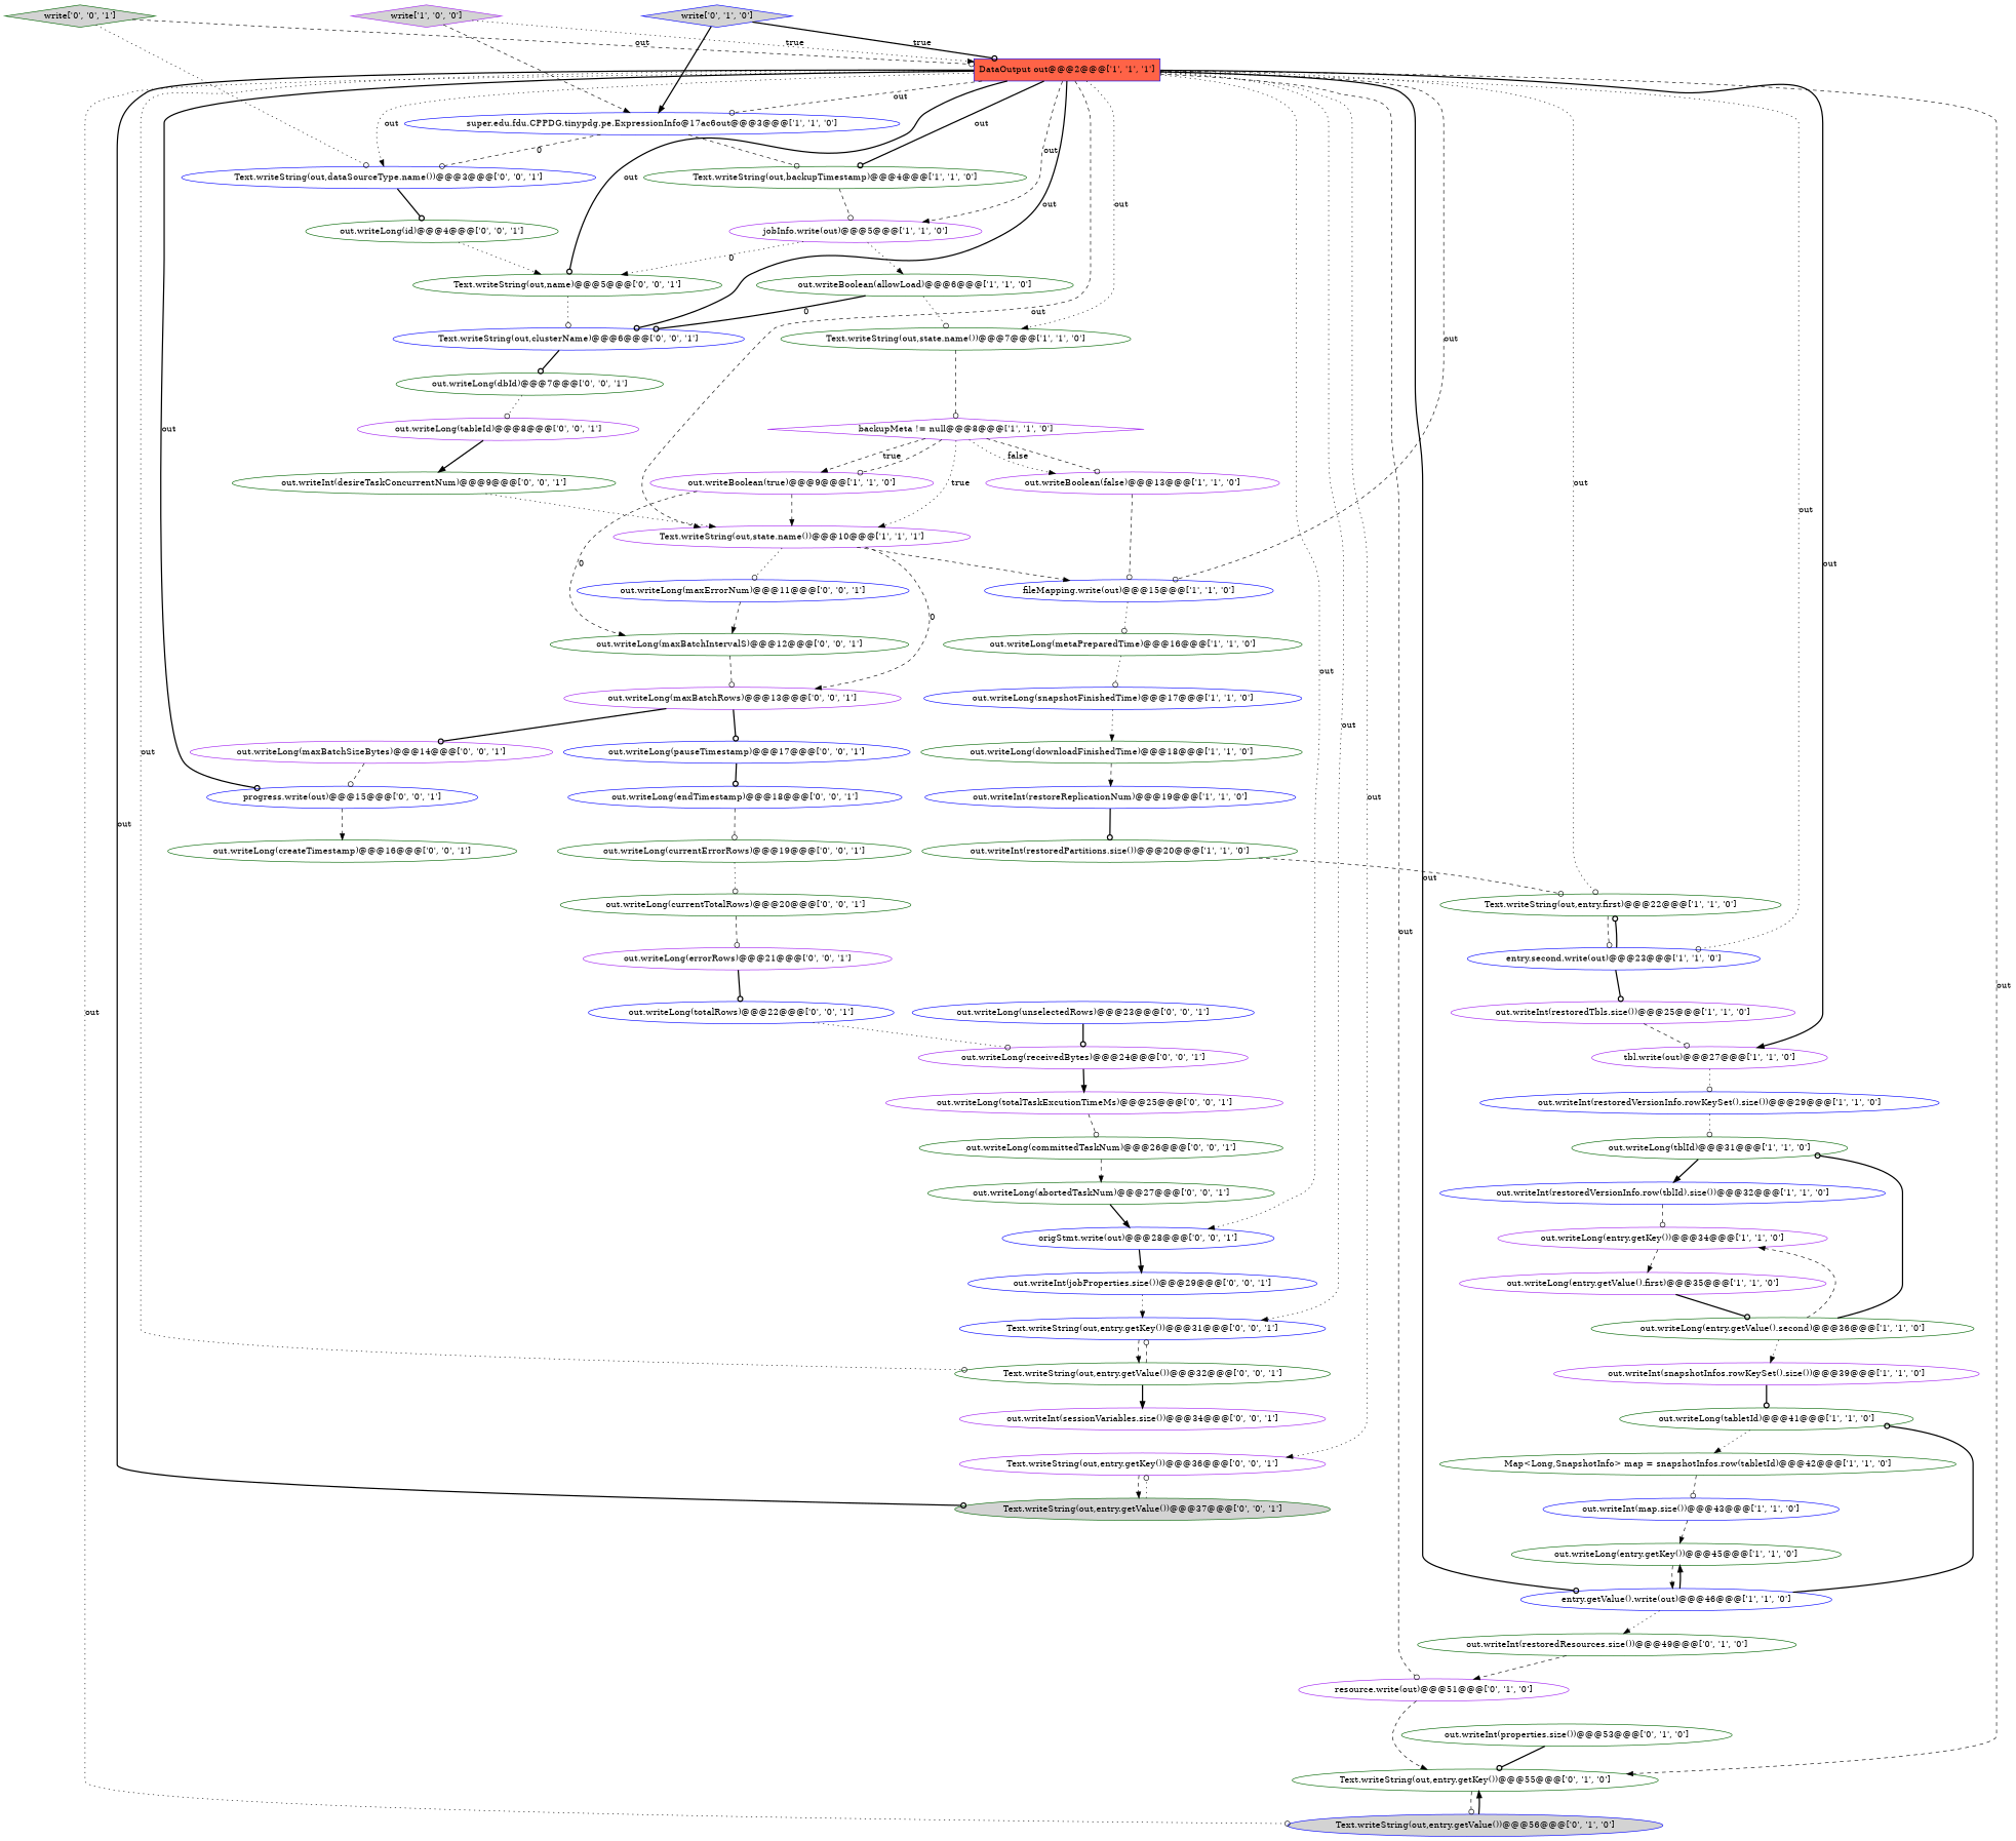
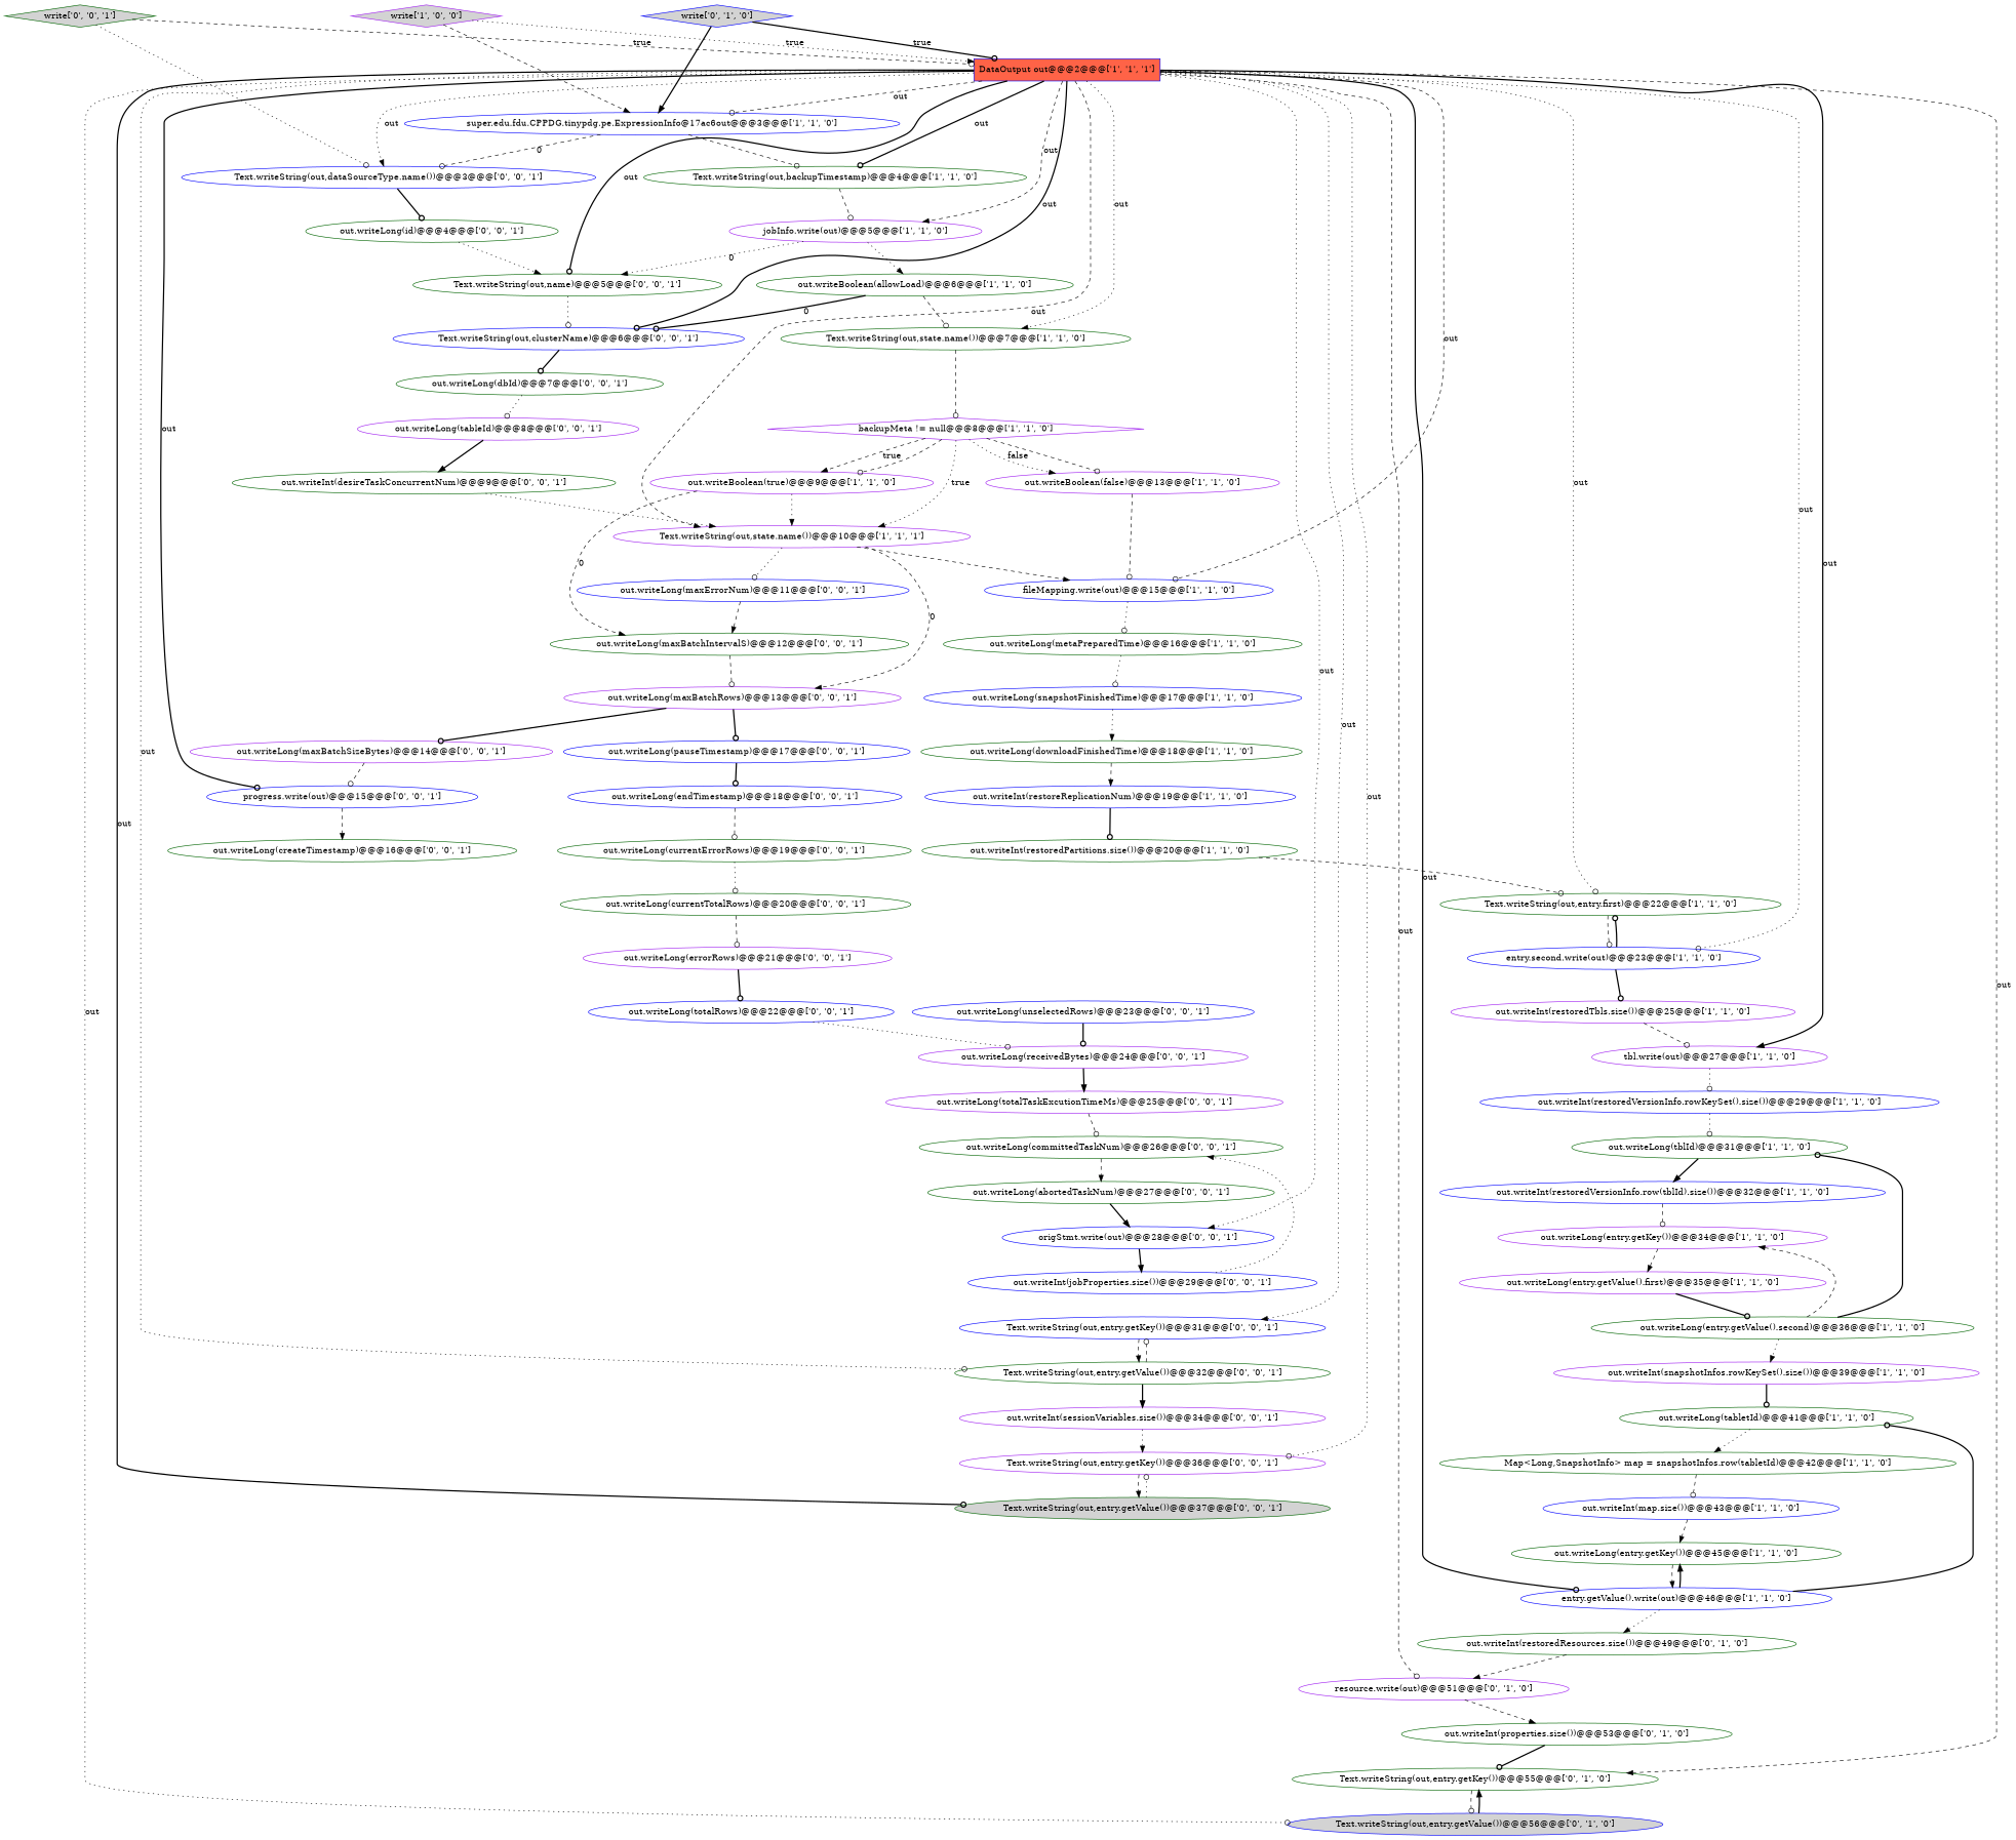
  digraph {
    node [color=darkgreen fillcolor=white shape=ellipse style=filled]
    edge [arrowhead=odot style=dashed]
    n1 [color=blue label="out.writeLong(totalRows)@@@22@@@['0', '0', '1']"]
    n2 [color=purple label="out.writeLong(receivedBytes)@@@24@@@['0', '0', '1']"]
    n3 [color=blue label="out.writeLong(unselectedRows)@@@23@@@['0', '0', '1']"]
    n4 [color=blue label="out.writeLong(maxErrorNum)@@@11@@@['0', '0', '1']"]
    n5 [label="out.writeLong(maxBatchIntervalS)@@@12@@@['0', '0', '1']"]
    n6 [color=purple label="out.writeLong(maxBatchRows)@@@13@@@['0', '0', '1']"]
    n7 [color=blue label="Text.writeString(out,entry.getKey())@@@31@@@['0', '0', '1']"]
    n8 [label="Text.writeString(out,entry.getValue())@@@32@@@['0', '0', '1']"]
    n9 [color=purple label="out.writeInt(sessionVariables.size())@@@34@@@['0', '0', '1']"]
    n10 [color=blue label="origStmt.write(out)@@@28@@@['0', '0', '1']"]
    n11 [color=blue label="out.writeInt(jobProperties.size())@@@29@@@['0', '0', '1']"]
    n12 [color=blue label="out.writeLong(pauseTimestamp)@@@17@@@['0', '0', '1']"]
    n13 [color=blue label="out.writeLong(endTimestamp)@@@18@@@['0', '0', '1']"]
    n14 [label="out.writeLong(currentErrorRows)@@@19@@@['0', '0', '1']"]
    n15 [color=blue label="out.writeInt(restoredVersionInfo.row(tblId).size())@@@32@@@['1', '1', '0']"]
    n16 [color=purple label="out.writeLong(entry.getKey())@@@34@@@['1', '1', '0']"]
    n17 [color=purple label="out.writeLong(entry.getValue().first)@@@35@@@['1', '1', '0']"]
    n18 [label="out.writeLong(dbId)@@@7@@@['0', '0', '1']"]
    n19 [color=purple label="out.writeLong(tableId)@@@8@@@['0', '0', '1']"]
    n20 [label="out.writeInt(desireTaskConcurrentNum)@@@9@@@['0', '0', '1']"]
    n21 [color=purple label="Text.writeString(out,state.name())@@@10@@@['1', '1', '1']"]
    n22 [color=blue label="fileMapping.write(out)@@@15@@@['1', '1', '0']"]
    n23 [label="out.writeLong(metaPreparedTime)@@@16@@@['1', '1', '0']"]
    n24 [color=purple label="out.writeLong(maxBatchSizeBytes)@@@14@@@['0', '0', '1']"]
    n25 [color=purple label="resource.write(out)@@@51@@@['0', '1', '0']"]
    n26 [label="out.writeInt(properties.size())@@@53@@@['0', '1', '0']"]
    n27 [label="Text.writeString(out,entry.getKey())@@@55@@@['0', '1', '0']"]
    n28 [color=purple label="out.writeBoolean(false)@@@13@@@['1', '1', '0']"]
    n29 [color=blue fillcolor=lightgray label="Text.writeString(out,entry.getValue())@@@56@@@['0', '1', '0']"]
    n30 [label="Text.writeString(out,entry.first)@@@22@@@['1', '1', '0']"]
    n31 [color=blue label="entry.second.write(out)@@@23@@@['1', '1', '0']"]
    n32 [color=purple label="out.writeInt(restoredTbls.size())@@@25@@@['1', '1', '0']"]
    n33 [fillcolor=lightgray label="write['0', '0', '1']" shape=diamond]
    n34 [color=blue fillcolor=tomato label="DataOutput out@@@2@@@['1', '1', '1']" shape=box]
    n35 [color=blue label="Text.writeString(out,dataSourceType.name())@@@3@@@['0', '0', '1']"]
    n36 [color=purple label="jobInfo.write(out)@@@5@@@['1', '1', '0']"]
    n37 [label="Text.writeString(out,name)@@@5@@@['0', '0', '1']"]
    n38 [color=blue label="super.edu.fdu.CPPDG.tinypdg.pe.ExpressionInfo@17ac6out@@@3@@@['1', '1', '0']"]
    n39 [label="Text.writeString(out,backupTimestamp)@@@4@@@['1', '1', '0']"]
    n40 [color=blue label="Text.writeString(out,clusterName)@@@6@@@['0', '0', '1']"]
    n41 [color=blue label="entry.getValue().write(out)@@@46@@@['1', '1', '0']"]
    n42 [color=purple label="tbl.write(out)@@@27@@@['1', '1', '0']"]
    n43 [color=blue label="progress.write(out)@@@15@@@['0', '0', '1']"]
    n44 [color=purple label="Text.writeString(out,entry.getKey())@@@36@@@['0', '0', '1']"]
    n45 [label="Text.writeString(out,state.name())@@@7@@@['1', '1', '0']"]
    n46 [fillcolor=lightgray label="Text.writeString(out,entry.getValue())@@@37@@@['0', '0', '1']"]
    n47 [label="out.writeLong(id)@@@4@@@['0', '0', '1']"]
    n48 [color=blue label="out.writeInt(map.size())@@@43@@@['1', '1', '0']"]
    n49 [label="out.writeLong(entry.getKey())@@@45@@@['1', '1', '0']"]
    n50 [label="out.writeBoolean(allowLoad)@@@6@@@['1', '1', '0']"]
    n51 [label="out.writeLong(currentTotalRows)@@@20@@@['0', '0', '1']"]
    n52 [color=purple label="out.writeLong(errorRows)@@@21@@@['0', '0', '1']"]
    n53 [label="out.writeInt(restoredResources.size())@@@49@@@['0', '1', '0']"]
    n54 [label="out.writeLong(entry.getValue().second)@@@36@@@['1', '1', '0']"]
    n55 [label="out.writeLong(tblId)@@@31@@@['1', '1', '0']"]
    n56 [label="out.writeInt(restoredPartitions.size())@@@20@@@['1', '1', '0']"]
    n57 [color=blue fillcolor=lightgray label="write['0', '1', '0']" shape=diamond]
    n58 [label="out.writeLong(tabletId)@@@41@@@['1', '1', '0']"]
    n59 [label="Map<Long,SnapshotInfo> map = snapshotInfos.row(tabletId)@@@42@@@['1', '1', '0']"]
    n60 [color=purple label="out.writeInt(snapshotInfos.rowKeySet().size())@@@39@@@['1', '1', '0']"]
    n61 [color=blue label="out.writeLong(snapshotFinishedTime)@@@17@@@['1', '1', '0']"]
    n62 [color=purple label="backupMeta != null@@@8@@@['1', '1', '0']" shape=diamond]
    n63 [color=purple label="out.writeBoolean(true)@@@9@@@['1', '1', '0']"]
    n64 [color=blue label="out.writeInt(restoredVersionInfo.rowKeySet().size())@@@29@@@['1', '1', '0']"]
    n65 [label="out.writeLong(createTimestamp)@@@16@@@['0', '0', '1']"]
    n66 [color=purple fillcolor=lightgray label="write['1', '0', '0']" shape=diamond]
    n67 [color=purple label="out.writeLong(totalTaskExcutionTimeMs)@@@25@@@['0', '0', '1']"]
    n68 [label="out.writeLong(committedTaskNum)@@@26@@@['0', '0', '1']"]
    n69 [label="out.writeLong(abortedTaskNum)@@@27@@@['0', '0', '1']"]
    n70 [color=blue label="out.writeInt(restoreReplicationNum)@@@19@@@['1', '1', '0']"]
    n71 [label="out.writeLong(downloadFinishedTime)@@@18@@@['1', '1', '0']"]
    n1 -> n2 [style=dotted]
    n2 -> n67 [arrowhead=normal style=bold]
    n3 -> n2 [style=bold]
    n4 -> n5 [arrowhead=normal]
    n5 -> n6
    n6 -> n12 [style=bold]
    n6 -> n24 [style=bold]
    n7 -> n8 [arrowhead=normal]
    n8 -> n7
    n8 -> n9 [arrowhead=normal style=bold]
+   n9 -> n44 [arrowhead=normal style=dotted]
    n10 -> n11 [arrowhead=normal style=bold]
-   n11 -> n7 [arrowhead=normal style=dotted]
+   n11 -> n68 [arrowhead=normal style=dotted]
    n12 -> n13 [style=bold]
    n13 -> n14
    n14 -> n51 [style=dotted]
    n15 -> n16
    n16 -> n17 [arrowhead=normal]
    n17 -> n54 [style=bold]
    n18 -> n19 [style=dotted]
    n19 -> n20 [arrowhead=normal style=bold]
    n20 -> n21 [arrowhead=normal style=dotted]
    n21 -> n4 [style=dotted]
    n21 -> n6 [arrowhead=normal label=0]
    n21 -> n22 [arrowhead=normal]
    n22 -> n23 [style=dotted]
    n23 -> n61 [style=dotted]
    n24 -> n43
-   n25 -> n27 [arrowhead=normal]
+   n25 -> n26 [arrowhead=normal]
    n26 -> n27 [style=bold]
    n27 -> n29
    n28 -> n22
    n29 -> n27 [arrowhead=normal style=bold]
    n30 -> n31
    n31 -> n30 [style=bold]
    n31 -> n32 [style=bold]
    n32 -> n42
-   n33 -> n34 [label=out]
+   n33 -> n34 [label=true]
    n33 -> n35 [style=dotted]
    n34 -> n7 [arrowhead=normal label=out style=dotted]
    n34 -> n8 [label=out style=dotted]
    n34 -> n10 [arrowhead=normal label=out style=dotted]
    n34 -> n21 [arrowhead=normal label=out]
    n34 -> n22 [label=out]
    n34 -> n25 [label=out]
    n34 -> n27 [arrowhead=normal label=out]
    n34 -> n29 [label=out style=dotted]
    n34 -> n30 [label=out style=dotted]
    n34 -> n31 [label=out style=dotted]
    n34 -> n35 [arrowhead=normal label=out style=dotted]
    n34 -> n36 [arrowhead=normal label=out]
    n34 -> n37 [label=out style=bold]
    n34 -> n38 [label=out]
    n34 -> n39 [label=out style=bold]
    n34 -> n40 [label=out style=bold]
    n34 -> n41 [label=out style=bold]
    n34 -> n42 [arrowhead=normal label=out style=bold]
    n34 -> n43 [label=out style=bold]
-   n34 -> n44 [arrowhead=normal label=out style=dotted]
+   n34 -> n44 [label=out style=dotted]
    n34 -> n45 [arrowhead=normal label=out style=dotted]
    n34 -> n46 [label=out style=bold]
    n35 -> n47 [style=bold]
    n36 -> n37 [arrowhead=normal label=0 style=dotted]
    n36 -> n50 [arrowhead=normal style=dotted]
    n37 -> n40 [style=dotted]
    n38 -> n35 [label=0]
    n38 -> n39
    n39 -> n36
    n40 -> n18 [style=bold]
    n41 -> n49 [arrowhead=normal style=bold]
    n41 -> n53 [arrowhead=normal style=dotted]
    n41 -> n58 [style=bold]
    n42 -> n64 [style=dotted]
    n43 -> n65 [arrowhead=normal]
    n44 -> n46 [arrowhead=normal]
    n45 -> n62
    n46 -> n44 [style=dotted]
    n47 -> n37 [arrowhead=normal style=dotted]
    n48 -> n49 [arrowhead=normal]
    n49 -> n41 [arrowhead=normal]
    n50 -> n40 [label=0 style=bold]
-   n50 -> n45 [style=dotted]
+   n50 -> n45
    n51 -> n52
    n52 -> n1 [style=bold]
    n53 -> n25 [arrowhead=normal]
    n54 -> n16 [arrowhead=normal]
    n54 -> n55 [style=bold]
    n54 -> n60 [arrowhead=normal style=dotted]
    n55 -> n15 [arrowhead=normal style=bold]
    n56 -> n30
    n57 -> n34 [label=true style=bold]
    n57 -> n38 [arrowhead=normal style=bold]
    n58 -> n59 [arrowhead=normal style=dotted]
    n59 -> n48
    n60 -> n58 [style=bold]
    n61 -> n71 [arrowhead=normal style=dotted]
    n62 -> n21 [arrowhead=normal label=true style=dotted]
    n62 -> n28
    n62 -> n28 [arrowhead=normal label=false style=dotted]
    n62 -> n63 [arrowhead=normal label=true]
    n62 -> n63
    n63 -> n5 [arrowhead=normal label=0]
-   n63 -> n21 [arrowhead=normal]
+   n63 -> n21 [arrowhead=normal style=dotted]
    n64 -> n55 [style=dotted]
    n66 -> n34 [arrowhead=normal label=true style=dotted]
    n66 -> n38 [arrowhead=normal]
    n67 -> n68
    n68 -> n69 [arrowhead=normal]
    n69 -> n10 [arrowhead=normal style=bold]
    n70 -> n56 [style=bold]
    n71 -> n70 [arrowhead=normal]
  }
